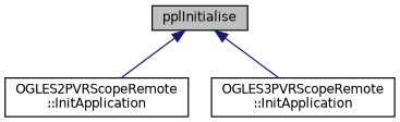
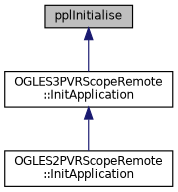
  digraph {
    rankdir=TB
    node [color=black fillcolor=white fontname=Helvetica fontsize=10 shape=record style=filled]
    edge [color=midnightblue dir=back fontname=Helvetica fontsize=10 labelfontname=Helvetica labelfontsize=10 style=solid]
    n1 [fillcolor=grey75 fontcolor=black height=0.2 label=pplInitialise width=0.4]
    n2 [height=0.2 label="OGLES2PVRScopeRemote\l::InitApplication" width=0.4]
    n3 [height=0.2 label="OGLES3PVRScopeRemote\l::InitApplication" width=0.4]
-   n1 -> n2
+   n3 -> n2
    n1 -> n3
  }
